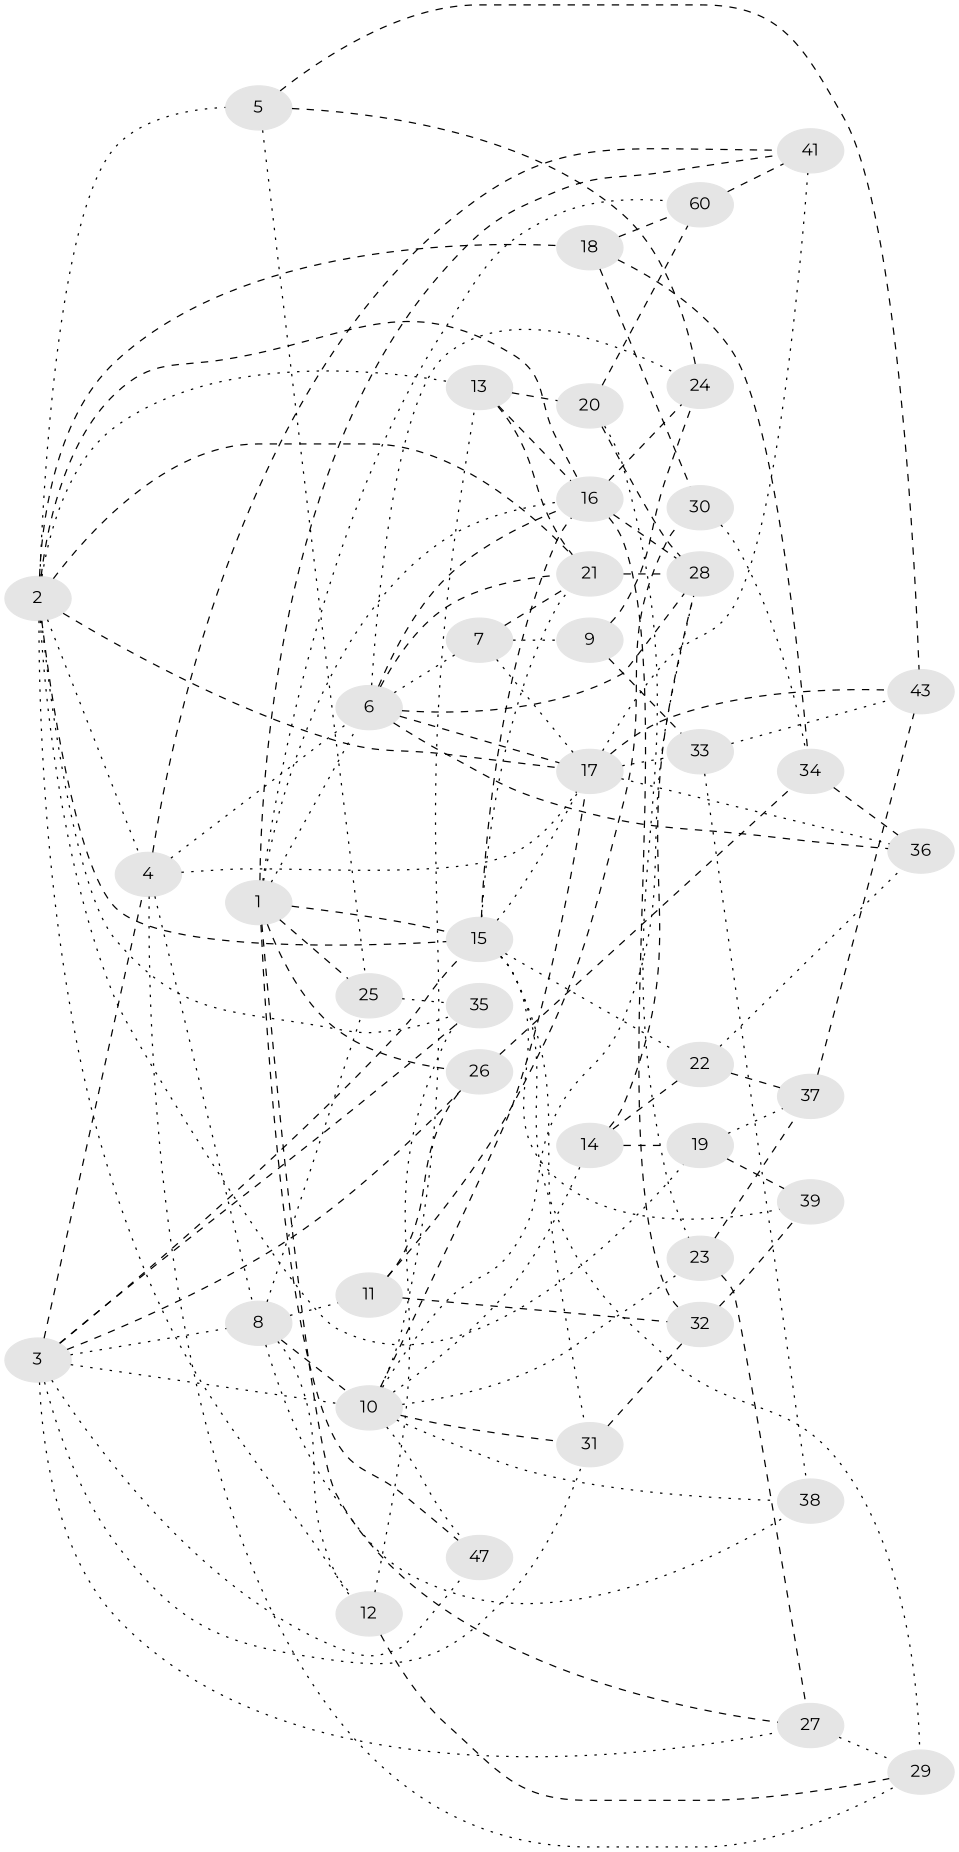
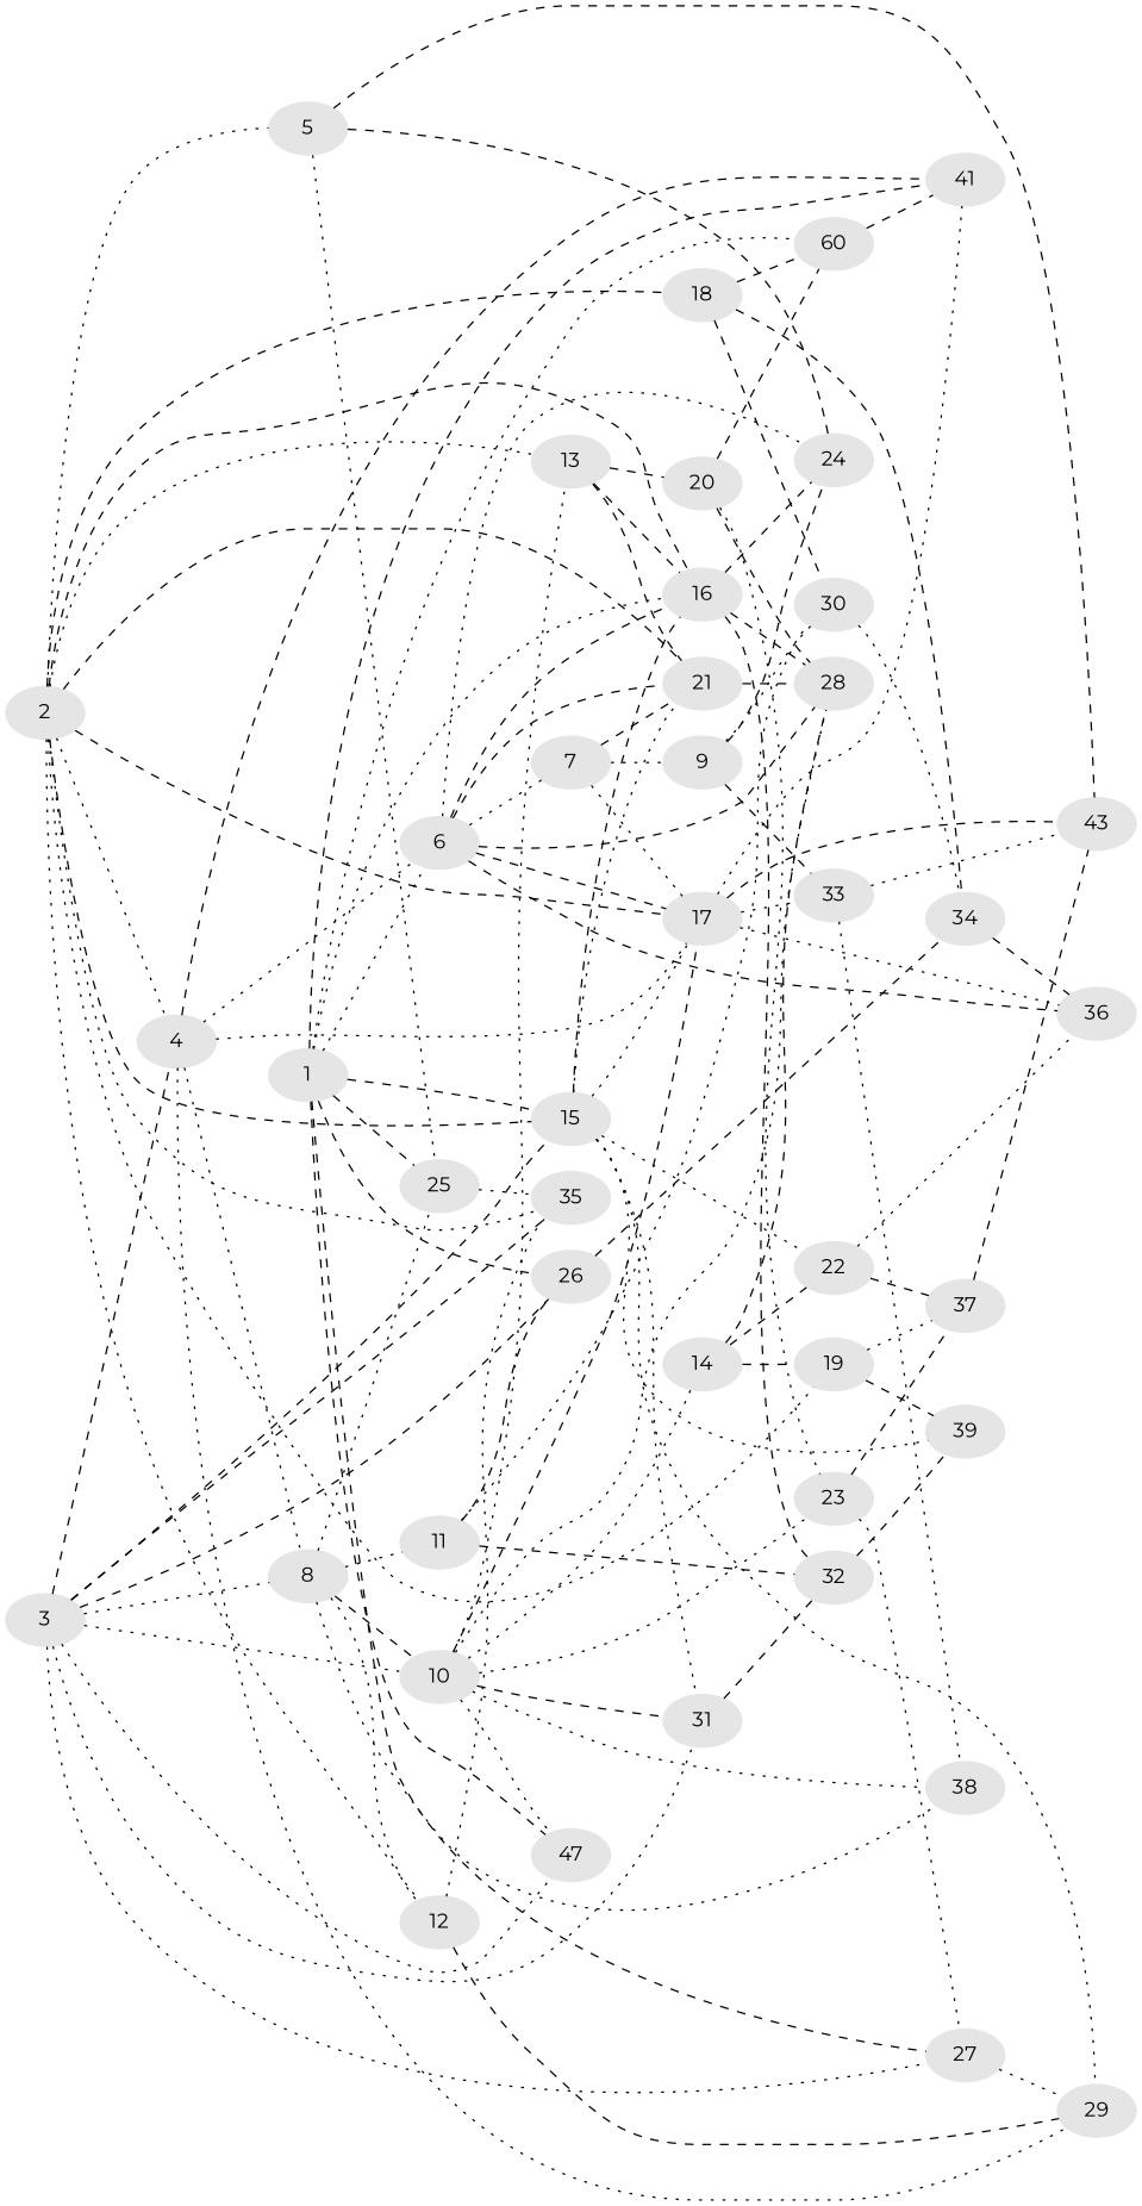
  graph {
    fontname=Montserrat
    rankdir=LR
    node [color=gray90 fontname=Montserrat style=filled]
    edge [fontname=Montserrat style=dashed weight=1.0]
    1
    6
    15
    16
    25
    26
    27
    n8 [label=60]
    41
    n10 [label=47]
    17
    21
    24
    7
    28
    36
    31
    29
    22
    39
    32
    35
    34
    2
    4
    5
    12
    13
    18
    19
    8
    43
    20
    33
    30
    37
    3
    10
    11
    38
    14
    23
    9
    1 -- 6 [style=dotted]
    1 -- 15
    1 -- 16 [style=dotted weight=2.0]
    1 -- 25
    1 -- 26
    1 -- 27
    1 -- n8 [style=dotted]
    1 -- 41
    1 -- n10
    6 -- 16
    6 -- 17 [weight=2.0]
    6 -- 21
    6 -- 24 [style=dotted]
    6 -- 7 [style=dotted]
    6 -- 28
    6 -- 36
    15 -- 16 [weight=2.0]
    15 -- 17 [style=dotted]
    15 -- 21 [style=dotted]
    15 -- 31 [style=dotted]
    15 -- 29 [style=dotted]
    15 -- 22 [style=dotted]
    15 -- 39 [style=dotted weight=2.0]
    16 -- 24
    16 -- 28
    16 -- 32
    25 -- 35 [style=dotted]
    26 -- 34
    27 -- 29 [style=dotted]
    n8 -- 41
    17 -- 41 [style=dotted]
    17 -- 36 [style=dotted]
    17 -- 43
    17 -- 33 [style=dotted]
    21 -- 28
    7 -- 17 [style=dotted]
    7 -- 21
    7 -- 9 [style=dotted]
    31 -- 32
    22 -- 36 [style=dotted]
    22 -- 37
    32 -- 39
    34 -- 36
    2 -- 15
    2 -- 16
    2 -- 17
    2 -- 21
    2 -- 35 [style=dotted]
    2 -- 4 [style=dotted]
    2 -- 5 [style=dotted]
    2 -- 12 [style=dotted]
    2 -- 13 [style=dotted weight=2.0]
    2 -- 18
    2 -- 19 [style=dotted]
    4 -- 6 [style=dotted]
    4 -- 41
    4 -- 17 [style=dotted weight=2.0]
    4 -- 29 [style=dotted]
    4 -- 8 [style=dotted weight=2.0]
    5 -- 25 [style=dotted]
    5 -- 24
    5 -- 43
    12 -- 29
    12 -- 35 [style=dotted]
    13 -- 16
    13 -- 21
    13 -- 20
    18 -- n8
    18 -- 34
    18 -- 30
    19 -- 39
    19 -- 37 [style=dotted]
    8 -- 25 [style=dotted]
    8 -- 12 [style=dotted]
    8 -- 10 [weight=2.0]
    8 -- 11 [style=dotted]
    8 -- 38 [style=dotted]
    20 -- n8
    20 -- 28
    20 -- 23 [style=dotted]
    33 -- 43 [style=dotted]
    33 -- 38 [style=dotted]
    30 -- 34 [style=dotted]
    37 -- 43
    3 -- 15
    3 -- 26
    3 -- 27 [style=dotted]
    3 -- n10 [style=dotted weight=2.0]
    3 -- 31 [style=dotted]
    3 -- 35
    3 -- 4 [weight=2.0]
    3 -- 8 [style=dotted weight=2.0]
    3 -- 10 [style=dotted]
    10 -- n10 [style=dotted]
    10 -- 17
    10 -- 28 [style=dotted]
    10 -- 31
    10 -- 13 [style=dotted]
    10 -- 38 [style=dotted weight=2.0]
    10 -- 14 [style=dotted]
    10 -- 23 [style=dotted]
    11 -- 26
    11 -- 32
-   11 -- 30
+   11 -- 30 [style=dotted]
    14 -- 28
    14 -- 22
    14 -- 19
-   23 -- 27
+   23 -- 27 [style=dotted]
    23 -- 37
    9 -- 24
    9 -- 33
+   9 -- 30 [style=dotted]
  }
